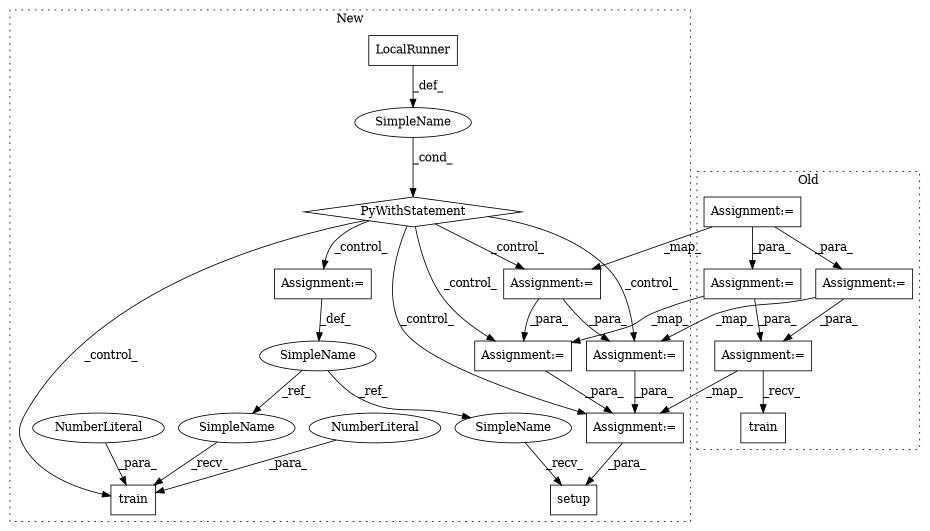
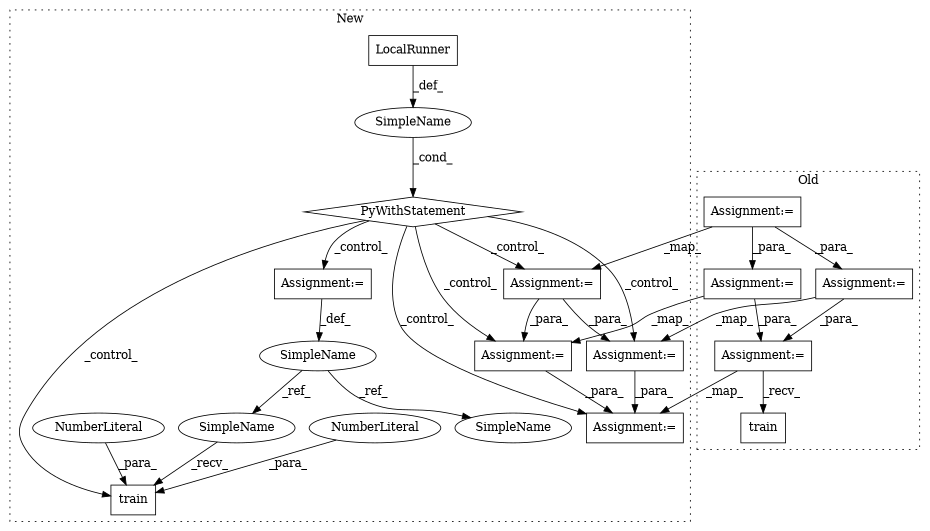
  digraph {
    node [a=7 l=1 s=932 shape=box]
    n1 [a=32 l=7 label=train s=1018]
    n2 [label="Assignment:=" s=948]
    n3 [label="Assignment:=" s=906]
    n4 [label="Assignment:=" s=831]
    n5 [label="Assignment:=" s=774]
    n6 [a=104 l="10,2" label=PyWithStatement s="853,876" shape=diamond]
    n7 [a=42 label=SimpleName shape=ellipse l="" s=""]
    n8 [a=32 l="6,1" label=train s="1227,1240"]
    n9 [a=32 l=13 label=LocalRunner s=863]
    n10 [a=42 l=6 label=SimpleName shape=ellipse]
-   n11 [a=32 l="6,1" label=setup s="1197,1211"]
    n12 [l=6 label="Assignment:="]
    n13 [a=34 l=2 label=NumberLiteral s=1233 shape=ellipse]
    n14 [a=34 l=4 label=NumberLiteral s=1236 shape=ellipse]
    n15 [label="Assignment:=" s=1131]
    n16 [label="Assignment:=" s=1087]
    n17 [label="Assignment:=" s=1008]
    n18 [label="Assignment:=" s=949]
    n19 [a=42 l=6 label=SimpleName s=1190 shape=ellipse]
    n20 [a=42 l=6 label=SimpleName s=1220 shape=ellipse]
    subgraph cluster_1 {
      label=Old
      style=dotted
      n1
      n2
      n3
      n4
      n5
    }
    subgraph cluster_2 {
      label=New
      style=dotted
      n6
      n7
      n8
      n9
      n10
-     n11
      n12
      n13
      n14
      n15
      n16
      n17
      n18
      n19
      n20
    }
    n2 -> n1 [label=_recv_]
    n2 -> n15 [label=_map_]
    n3 -> n2 [label=_para_]
    n3 -> n16 [label=_map_]
    n4 -> n2 [label=_para_]
    n4 -> n17 [label=_map_]
    n5 -> n3 [label=_para_]
    n5 -> n4 [label=_para_]
    n5 -> n18 [label=_map_]
    n6 -> n8 [label=_control_]
    n6 -> n12 [label=_control_]
    n6 -> n15 [label=_control_]
    n6 -> n16 [label=_control_]
    n6 -> n17 [label=_control_]
    n6 -> n18 [label=_control_]
    n7 -> n6 [label=_cond_]
    n9 -> n7 [label=_def_]
    n10 -> n19 [label=_ref_]
    n10 -> n20 [label=_ref_]
    n12 -> n10 [label=_def_]
    n13 -> n8 [label=_para_]
    n14 -> n8 [label=_para_]
-   n15 -> n11 [label=_para_]
    n16 -> n15 [label=_para_]
    n17 -> n15 [label=_para_]
    n18 -> n16 [label=_para_]
    n18 -> n17 [label=_para_]
-   n19 -> n11 [label=_recv_]
    n20 -> n8 [label=_recv_]
  }
